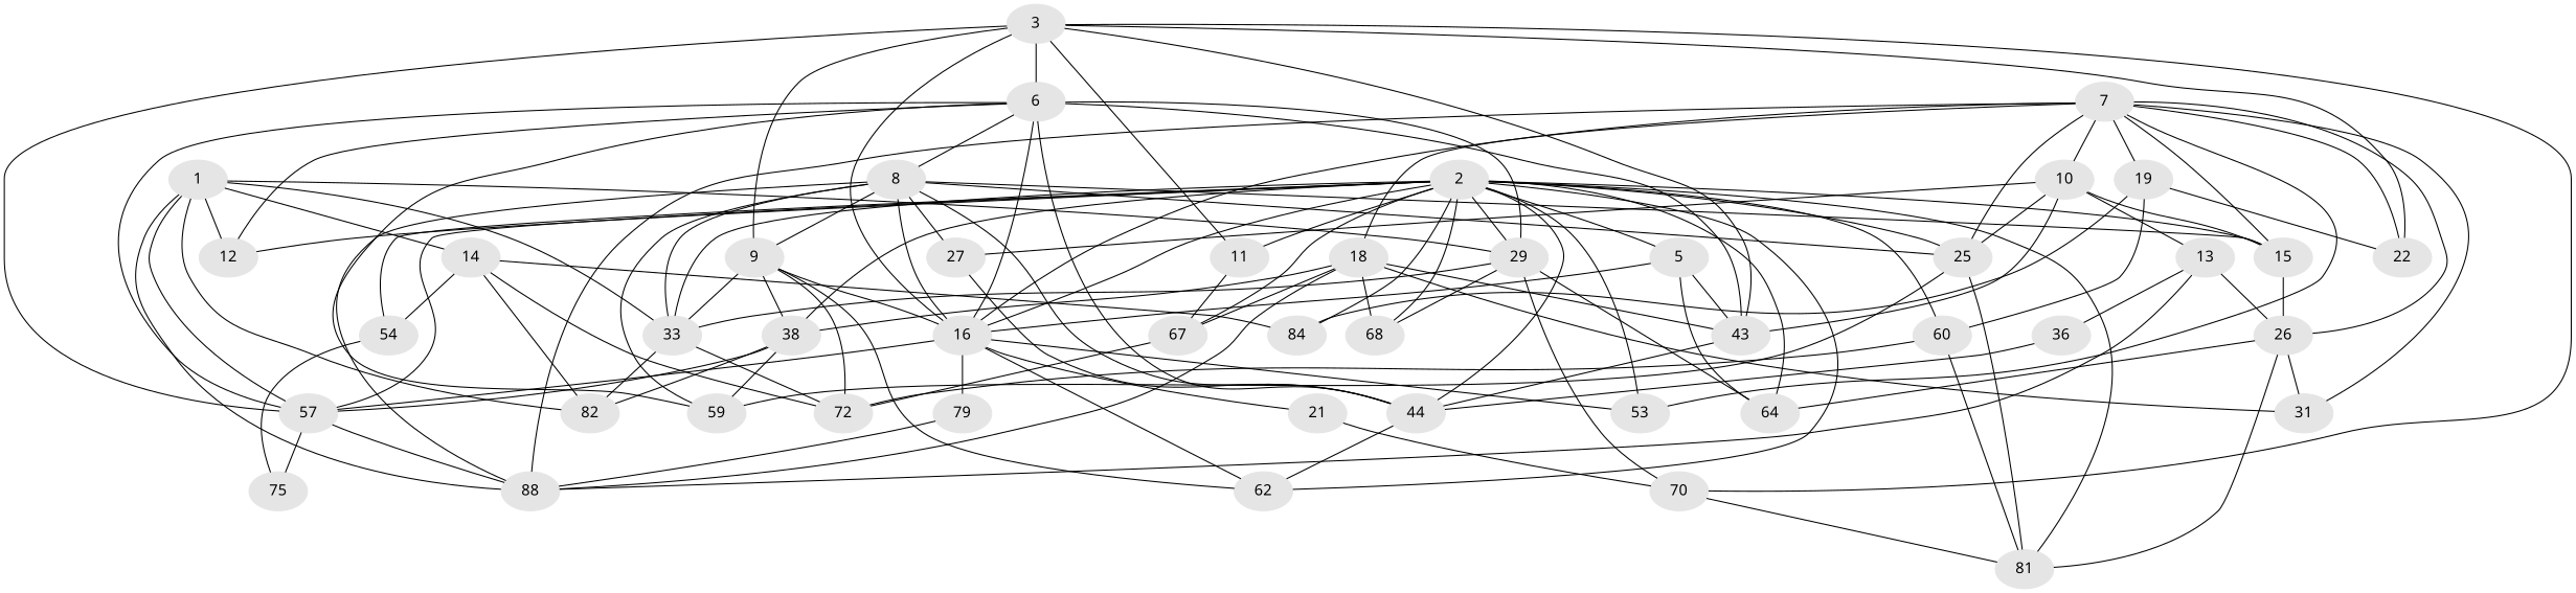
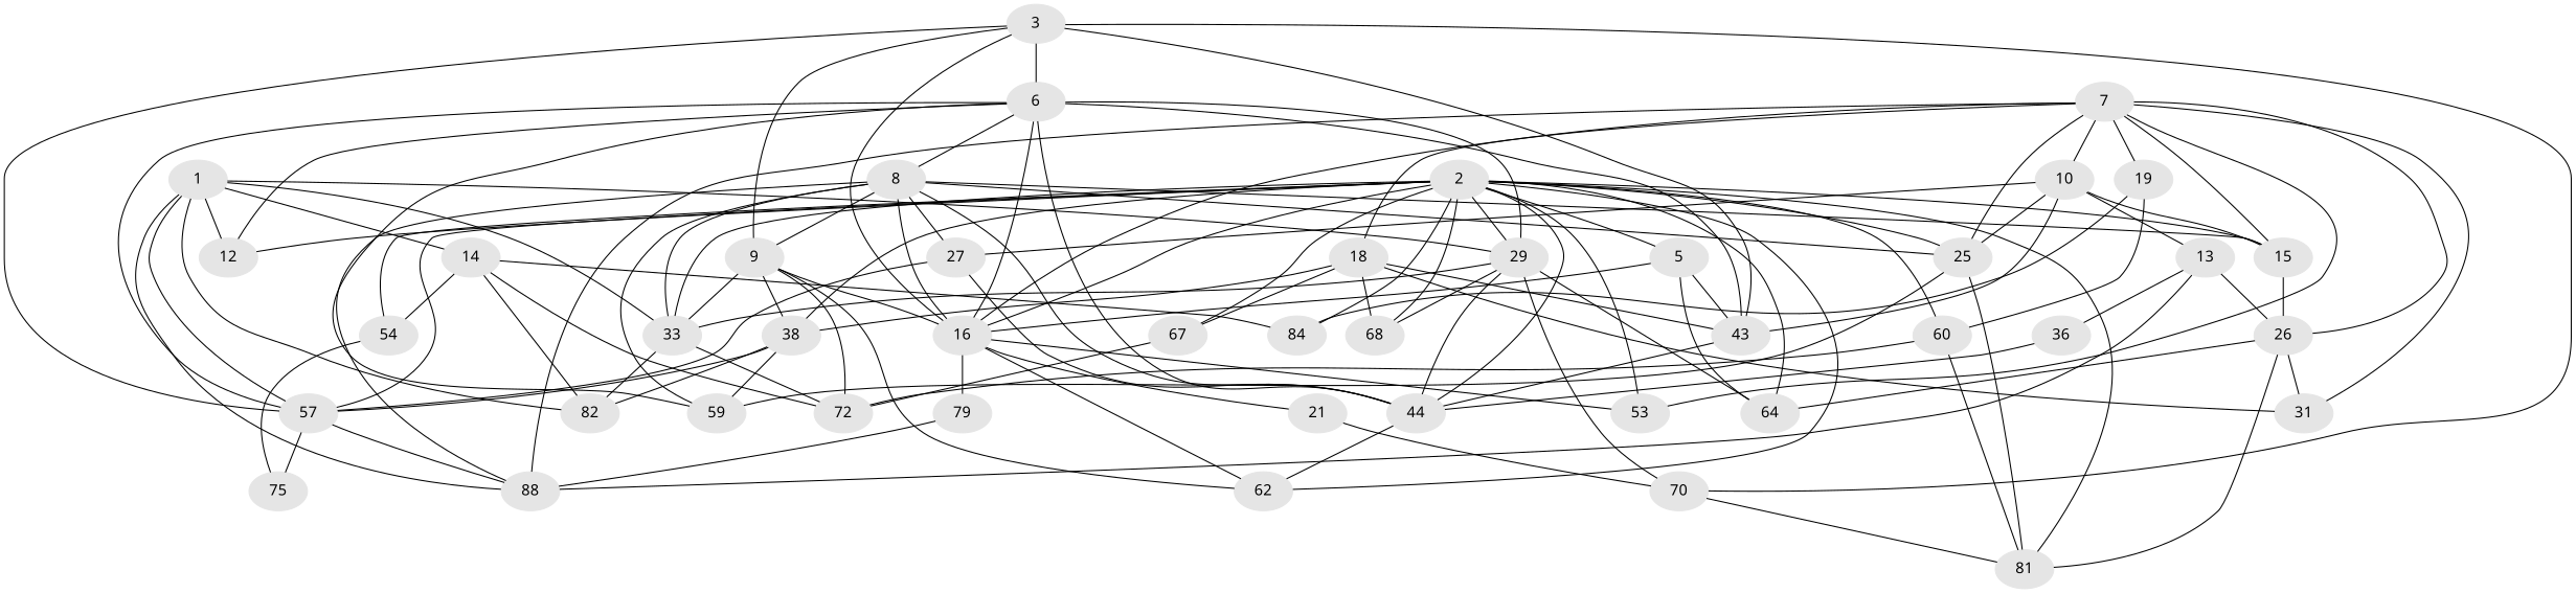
  graph {
    fontname="Noto Sans"
    node [color=gray90 fontname="Noto Sans" style=filled]
    edge [fontname="Noto Sans"]
    1 [super="+24"]
    12
    14
    29 [super="+46"]
    33 [super="+39+78"]
    57 [super="+74"]
    82
    88
    54
    84
    72 [super="+83"]
    n12 [label=44 super="+51+58"]
    64
    68
    70
    75
    2 [super="+90+37+4+85"]
    5
-   11
    15 [super="+40"]
    16 [super="+35"]
    25 [super="+30"]
    38 [super="+69"]
    62 [super="+76"]
    n25 [label=53]
    67
    81
    60
    43 [super="+52"]
    26 [super="+49"]
    21
    79
    19 [super="+71"]
-   22
    59 [super="+89"]
    3 [super="+28"]
    6 [super="+20"]
    9 [super="+80+23"]
    8 [super="+77+61"]
    27
    7 [super="+32+65"]
    10 [super="+41"]
    18 [super="+56"]
    31
    13
    36
    1 -- 12
    1 -- 14
    1 -- 29
    1 -- 33
    1 -- 57
    1 -- 82 [weight=2]
    1 -- 88
    14 -- 82
    14 -- 54
    14 -- 84
    14 -- 72
    29 -- 33
+   29 -- n12
    29 -- 64
    29 -- 68
    29 -- 70
    33 -- 82
    33 -- 72
    57 -- 88
    57 -- 75
    54 -- 75
    n12 -- 62
    70 -- 81
    2 -- 12
    2 -- 29
    2 -- 33
    2 -- 57
    2 -- 54
    2 -- 84
    2 -- n12 [weight=2]
    2 -- 64
    2 -- 68
    2 -- 5
-   2 -- 11
    2 -- 15
    2 -- 16
    2 -- 25
    2 -- 38 [weight=2]
    2 -- 62
    2 -- n25
    2 -- 67
    2 -- 81
    2 -- 60
    5 -- 64
    5 -- 16
    5 -- 43
-   11 -- 67
    15 -- 26
    16 -- 62
    16 -- n25
    16 -- 21
    16 -- 79
    25 -- 81
    25 -- 59
    38 -- 57
    38 -- 82
    38 -- 59
    67 -- 72
    60 -- 72
    60 -- 81
    43 -- n12
    26 -- 64
    26 -- 81
    26 -- 31
    21 -- 70
    79 -- 88
    19 -- 84
    19 -- 60
-   19 -- 22
    3 -- 57
    3 -- 70
-   3 -- 11
    3 -- 16
    3 -- 43
-   3 -- 22
    3 -- 6 [weight=2]
    3 -- 9
    6 -- 12
    6 -- 29 [weight=2]
    6 -- 57
    6 -- n12
    6 -- 16
    6 -- 43
    6 -- 59
    6 -- 8
    9 -- 33
    9 -- 72
    9 -- 16
    9 -- 38
    9 -- 62
    8 -- 33
    8 -- 88
    8 -- n12
    8 -- 15
    8 -- 16 [weight=2]
    8 -- 25
    8 -- 59
    8 -- 9
    8 -- 27
-   16 -- 57
+   27 -- 57
    27 -- n12
    7 -- 88
    7 -- 15
    7 -- 16 [weight=2]
    7 -- 25 [weight=2]
    7 -- n25
    7 -- 26 [weight=2]
    7 -- 19
-   7 -- 22
    7 -- 10
    7 -- 18
    7 -- 31
    10 -- 15
    10 -- 25
    10 -- 43
    10 -- 27
    10 -- 13
-   18 -- 88
    18 -- 68
    18 -- 38
    18 -- 67
    18 -- 43
    18 -- 31
    13 -- 88
    13 -- 26
    13 -- 36
    36 -- n12
  }
